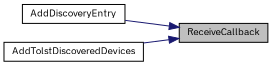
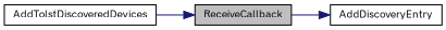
  digraph {
    fontname="IBM Plex Sans"
    rankdir=LR
    node [color=black fillcolor=white fontname="IBM Plex Sans" fontsize=10 shape=record style=filled]
    edge [color=midnightblue fontname="IBM Plex Sans" fontsize=10 labelfontname=Helvetica labelfontsize=10 style=solid]
    n1 [fillcolor=grey75 fontcolor=black height=0.2 label=ReceiveCallback width=0.4]
    n2 [height=0.2 label=AddDiscoveryEntry width=0.4]
    n3 [height=0.2 label=AddTolstDiscoveredDevices width=0.4]
-   n2 -> n1
+   n1 -> n2
    n3 -> n1
  }
